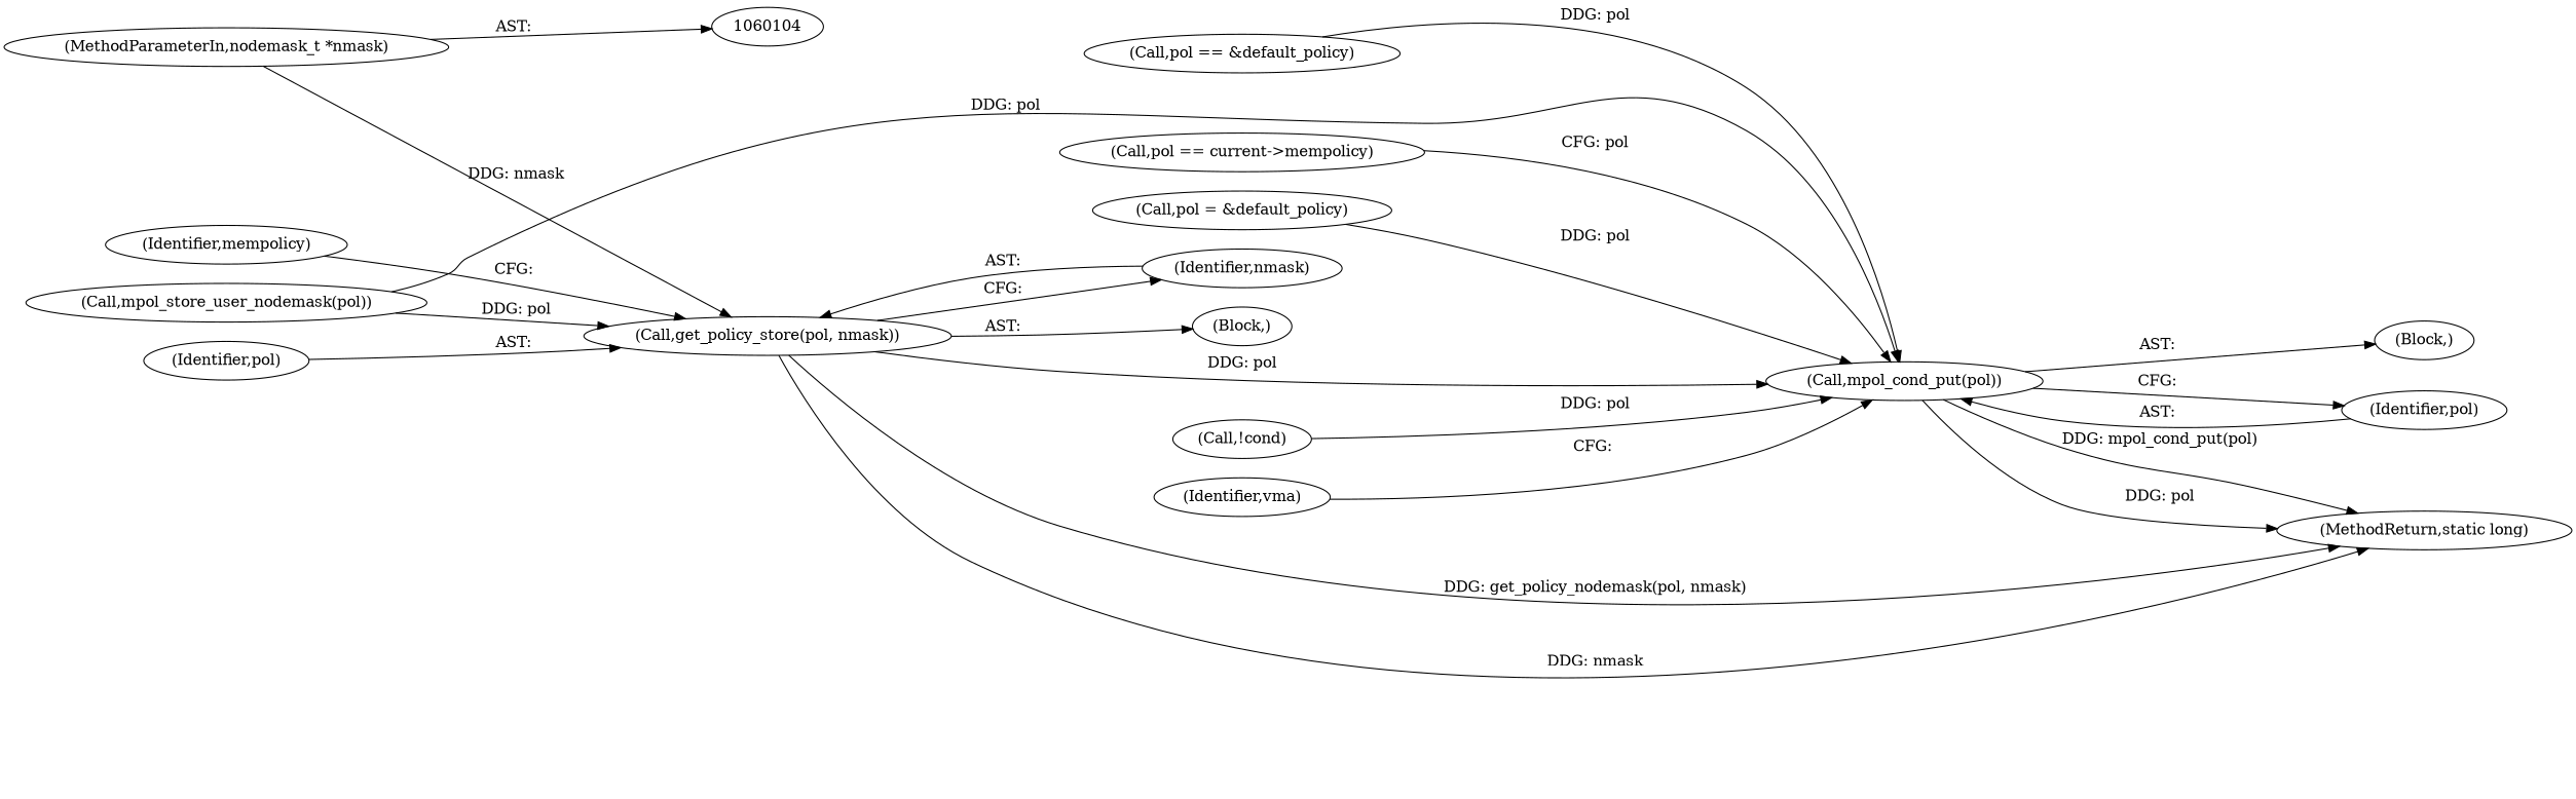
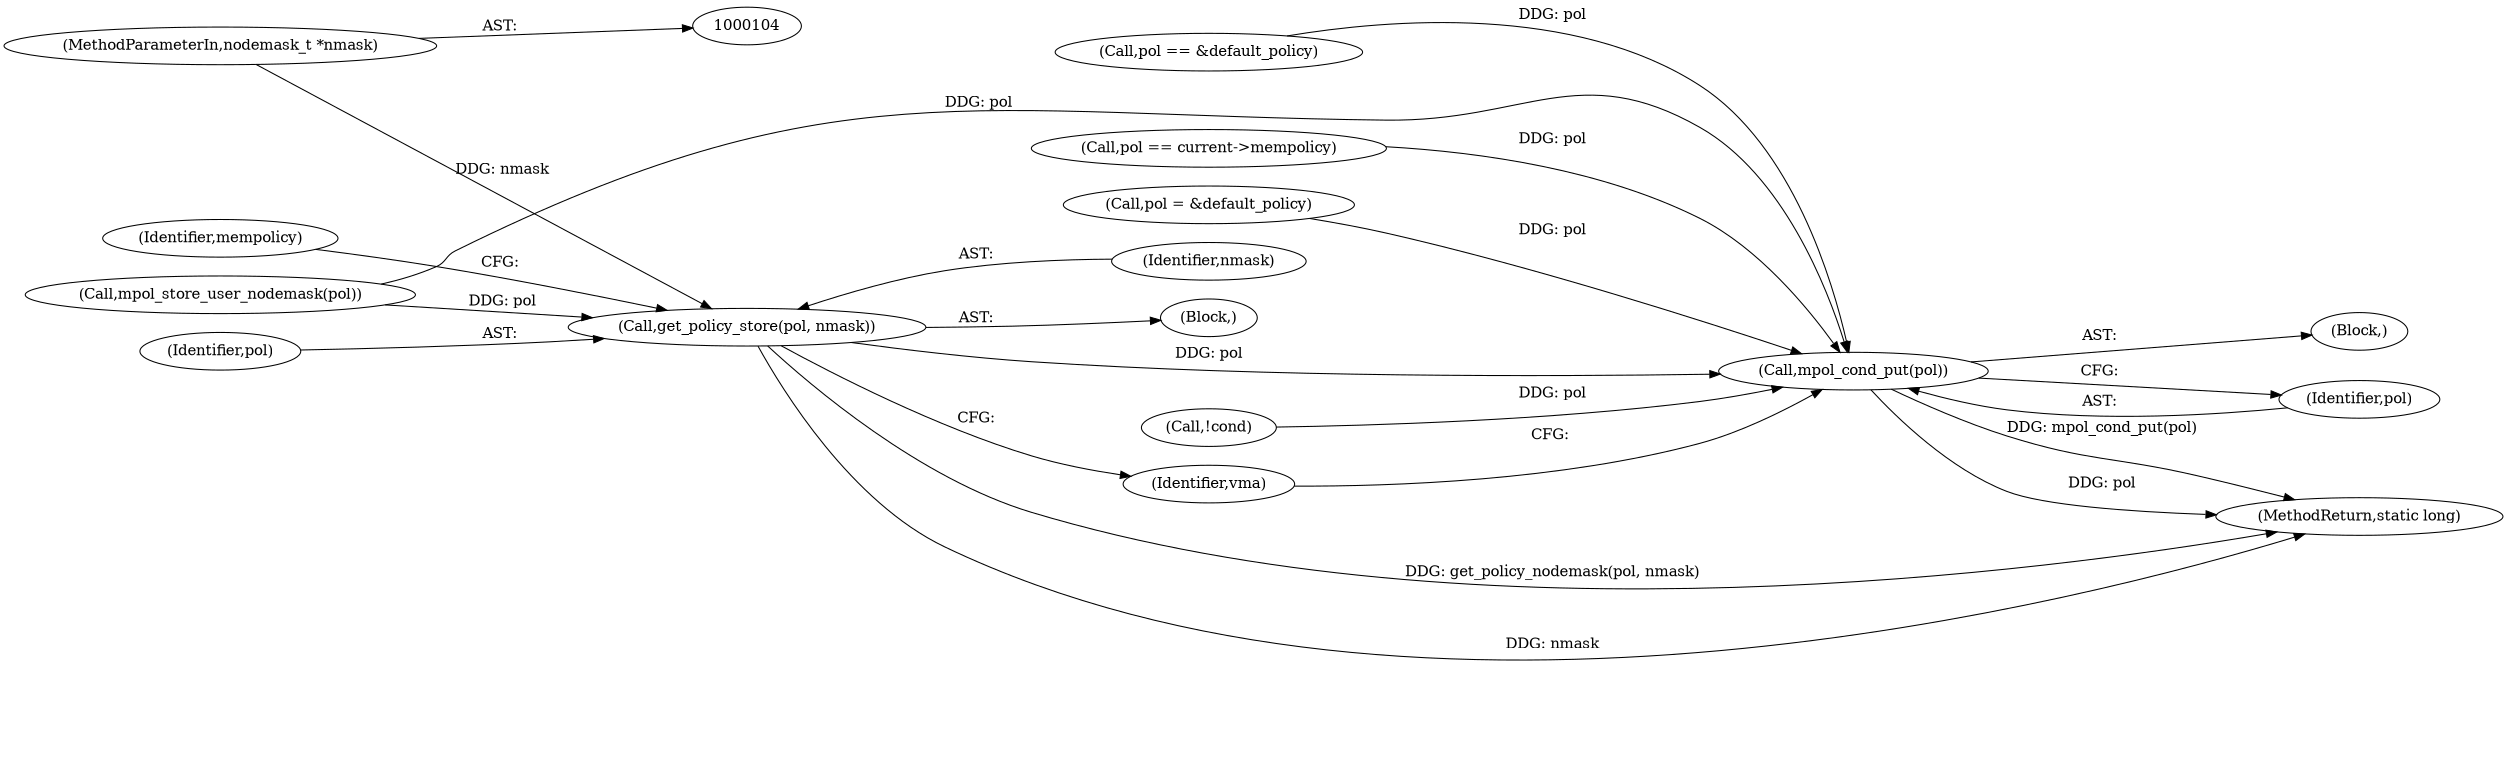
  digraph {
    rankdir=LR
    n1 [label="(MethodParameterIn,nodemask_t *nmask)"]
    n2 [label="(Call,get_policy_store(pol, nmask))"]
-   1000104 [label=1060104]
+   1000104
    n4 [label="(MethodReturn,static long)"]
    n5 [label="(Call,mpol_cond_put(pol))"]
    n6 [label="(Identifier,nmask)"]
    n7 [label="(Block,)"]
    n8 [label="(Block,)"]
    n9 [label="(Identifier,pol)"]
    n10 [label="(Identifier,pol)"]
    n11 [label="(Identifier,mempolicy)"]
    n12 [label="(Call,!cond)"]
    n13 [label="(Identifier,vma)"]
    n14 [label="(Call,mpol_store_user_nodemask(pol))"]
    n15 [label="(Call,pol == &default_policy)"]
    n16 [label="(Call,pol == current->mempolicy)"]
    n17 [label="(Call,pol = &default_policy)"]
    n1 -> n2 [label="DDG: nmask"]
    n1 -> 1000104 [label="AST: "]
    n2 -> n4 [label="DDG: nmask"]
    n2 -> n4 [label="DDG: get_policy_nodemask(pol, nmask)"]
    n2 -> n5 [label="DDG: pol"]
-   n2 -> n6 [label="CFG: "]
+   n2 -> n13 [label="CFG: "]
    n2 -> n7 [label="AST: "]
    n5 -> n4 [label="DDG: pol"]
    n5 -> n4 [label="DDG: mpol_cond_put(pol)"]
    n5 -> n8 [label="AST: "]
    n5 -> n9 [label="CFG: "]
    n6 -> n2 [label="AST: "]
    n9 -> n5 [label="AST: "]
    n10 -> n2 [label="AST: "]
    n11 -> n2 [label="CFG: "]
    n12 -> n5 [label="DDG: pol"]
    n13 -> n5 [label="CFG: "]
    n14 -> n2 [label="DDG: pol"]
    n14 -> n5 [label="DDG: pol"]
    n15 -> n5 [label="DDG: pol"]
-   n16 -> n5 [label="CFG: pol"]
+   n16 -> n5 [label="DDG: pol"]
    n17 -> n5 [label="DDG: pol"]
  }
